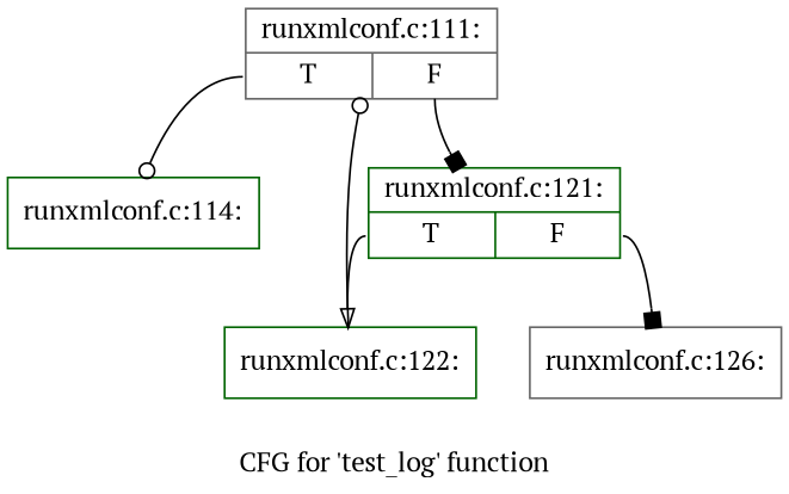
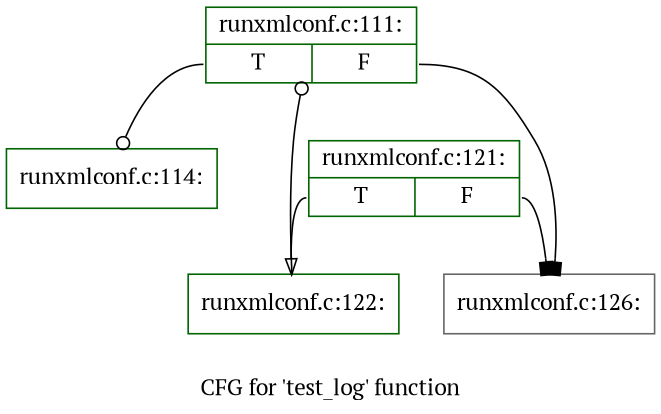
  digraph {
    fontname="PT Serif"
    label="CFG for 'test_log' function"
    node [color=darkgreen fontname="PT Serif" shape=record]
    edge [arrowhead=odot fontname="PT Serif" tailport=s0]
-   n1 [color=gray40 label="{runxmlconf.c:111:|{<s0>T|<s1>F}}"]
+   n1 [label="{runxmlconf.c:111:|{<s0>T|<s1>F}}"]
    n2 [label="{runxmlconf.c:114:}"]
    n3 [label="{runxmlconf.c:121:|{<s0>T|<s1>F}}"]
    n4 [label="{runxmlconf.c:122:}"]
    n5 [color=gray40 label="{runxmlconf.c:126:}"]
    n1 -> n2
-   n1 -> n3 [arrowhead=box tailport=s1]
+   n1 -> n5 [arrowhead=box tailport=s1]
    n3 -> n4 [arrowhead=onormal]
    n3 -> n5 [arrowhead=box tailport=s1]
    n4 -> n1 [tailport=""]
  }
